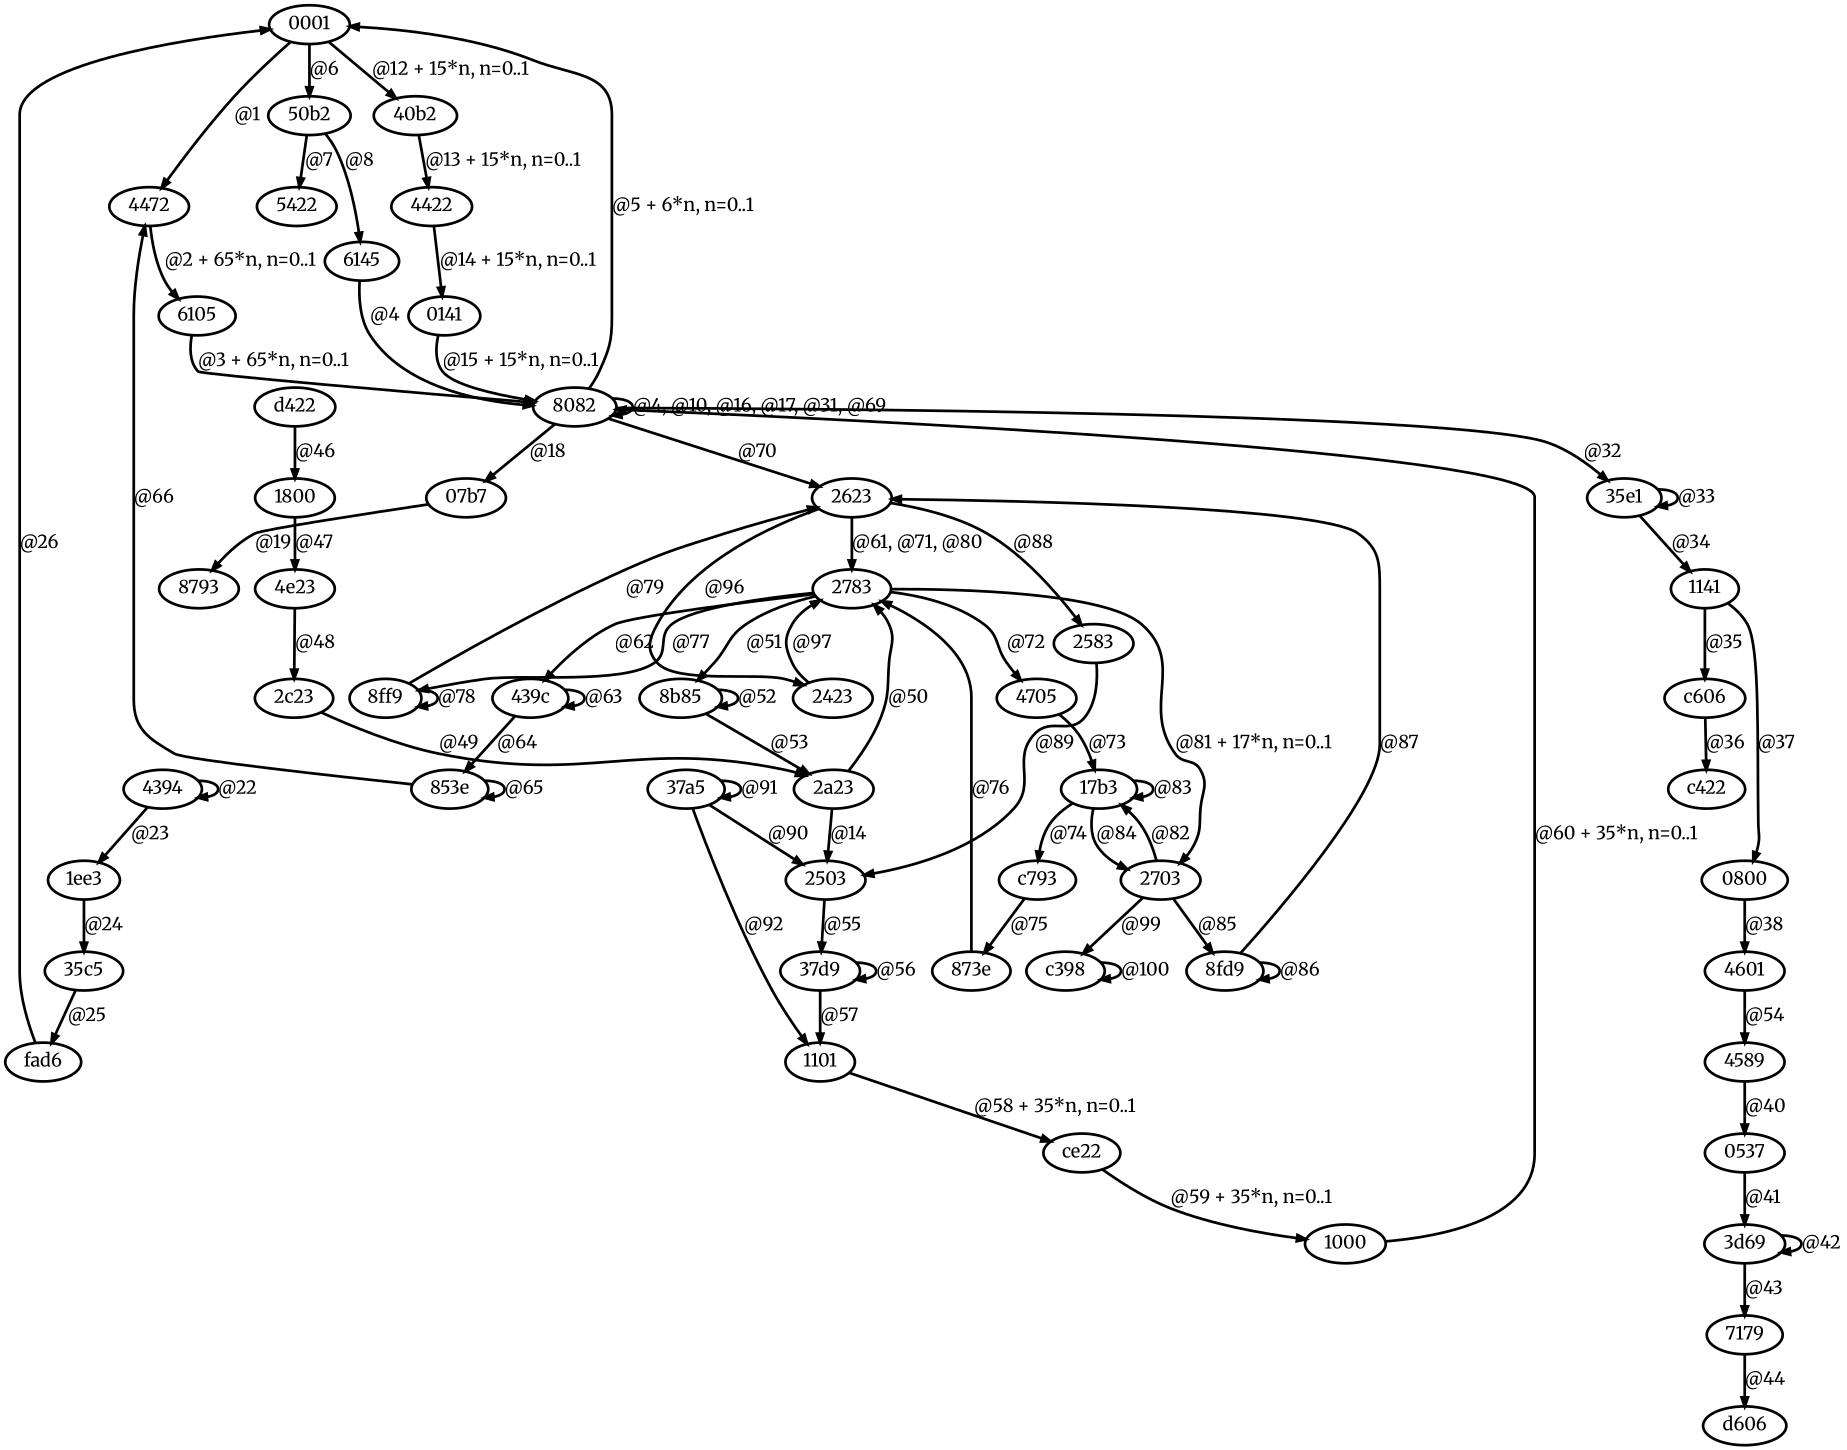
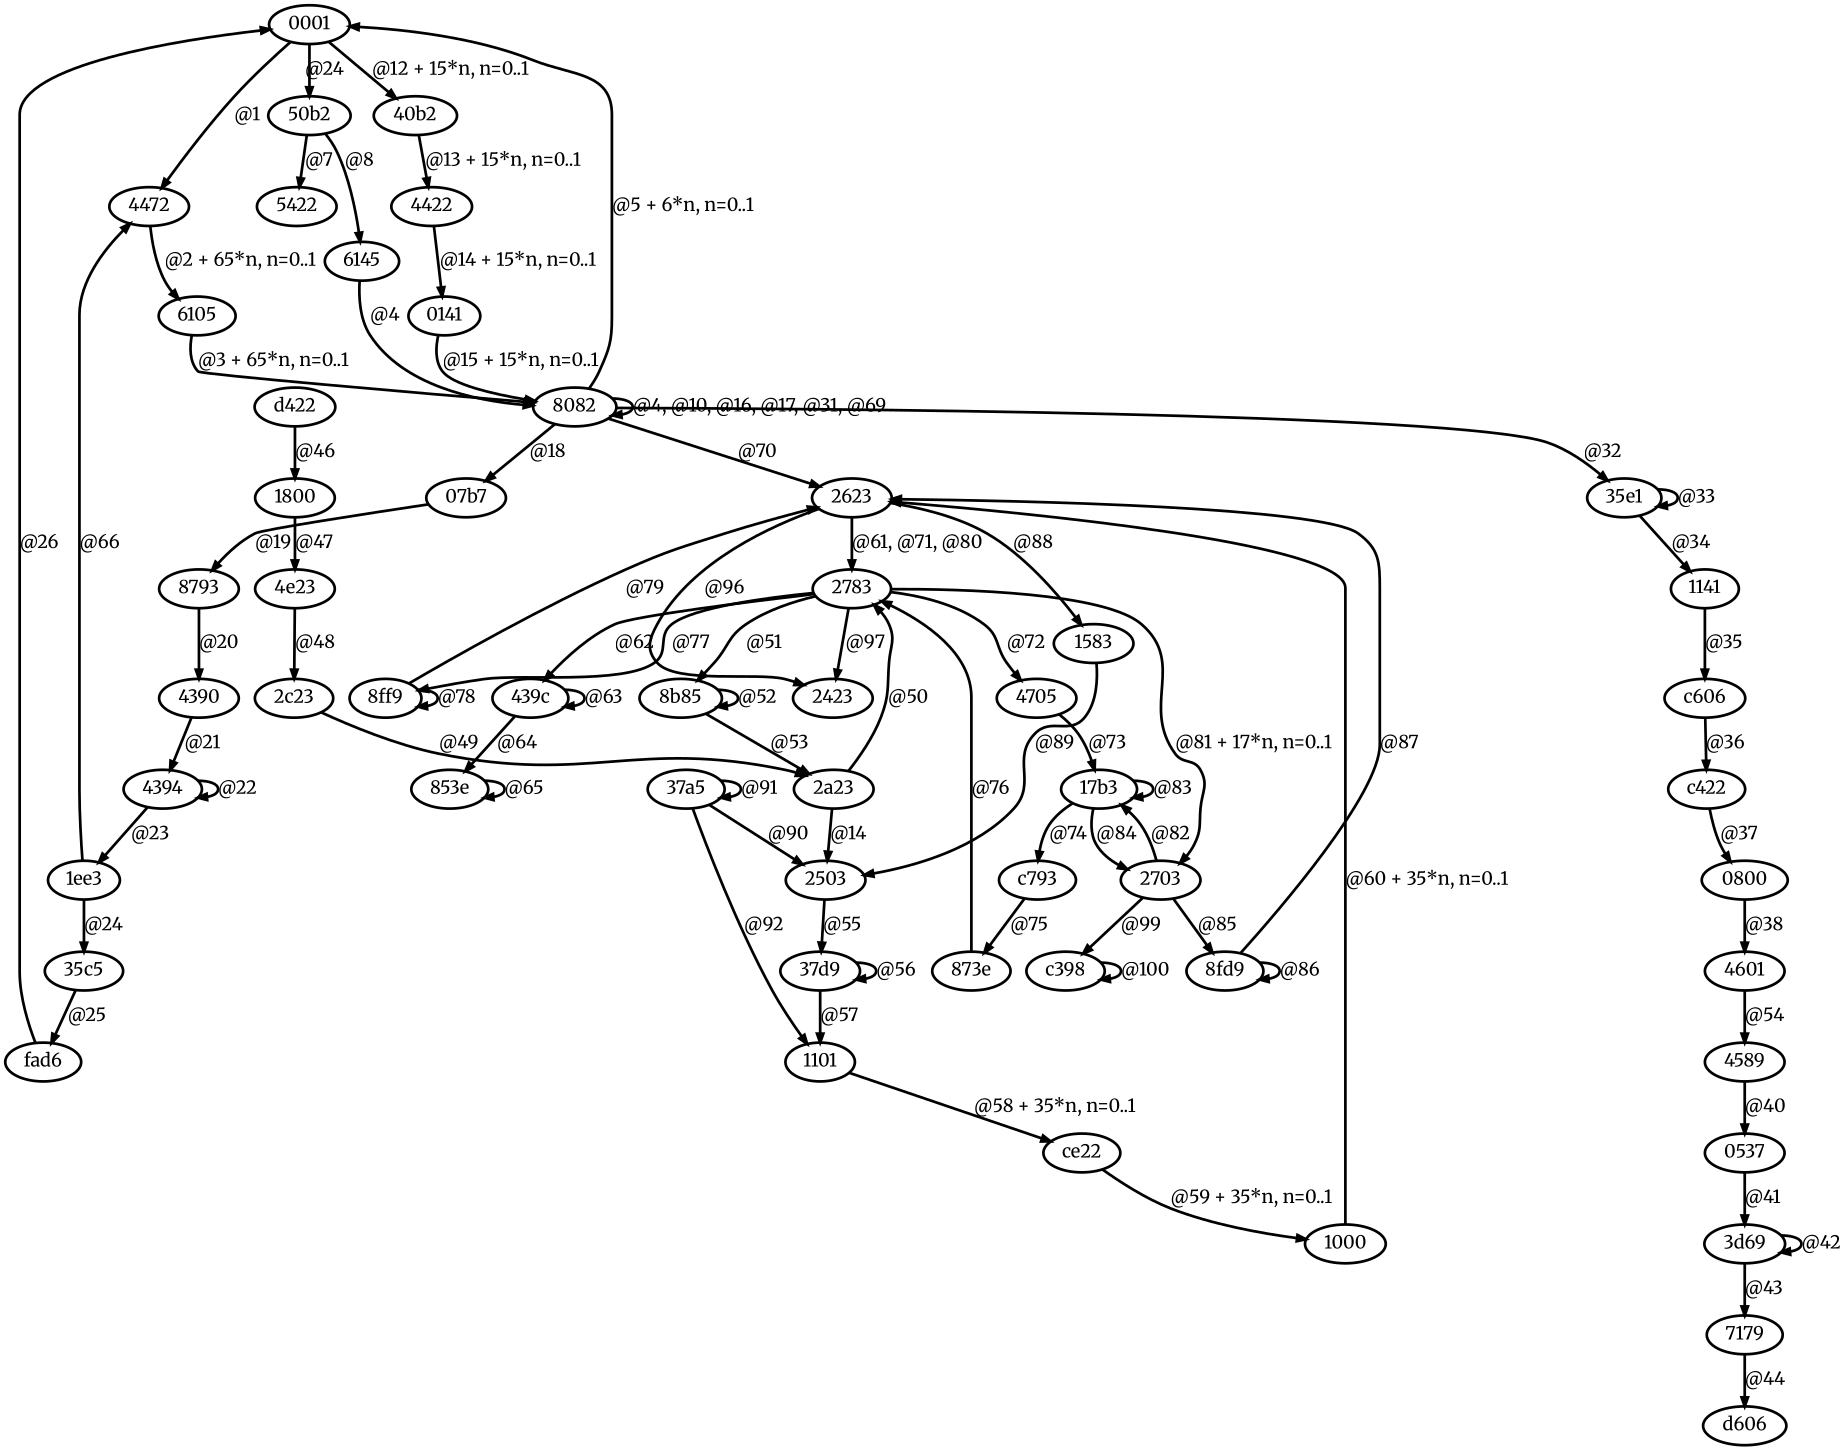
  digraph {
    fontname=Merriweather
    node [fontname=Merriweather fontsize=20 penwidth=3 shape=oval style=rounded]
    edge [arrowsize=1 color=black fontname=Merriweather fontsize=20 penwidth=3 style=bold]
    0001
    4472
    "50b2"
    "40b2"
    6105
    5422
    6145
    4422
    8082
    "07b7"
    "35e1"
    2623
    8793
    1141
    2783
-   2583
+   2583 [label=1583]
    2423
    0141
+   4390
    4394
    "1ee3"
    "35c5"
    fad6
    c606
    c422
    0800
    4601
    4589
    0537
    "3d69"
    7179
    d606
    d422
    1800
    n35 [label="4e23"]
    "2c23"
    "2a23"
    2503
    "8b85"
    "439c"
    4705
    "8ff9"
    2703
    "37d9"
    "853e"
    "17b3"
    "8fd9"
    c398
    1101
    "37a5"
    ce22
    1000
    c793
    "873e"
    0001 -> 4472 [label="@1"]
-   0001 -> "50b2" [label="@6"]
+   0001 -> "50b2" [label="@24"]
    0001 -> "40b2" [label="@12 + 15*n, n=0..1"]
    4472 -> 6105 [label="@2 + 65*n, n=0..1"]
    "50b2" -> 5422 [label="@7"]
    "50b2" -> 6145 [label="@8"]
    "40b2" -> 4422 [label="@13 + 15*n, n=0..1"]
    6105 -> 8082 [label="@3 + 65*n, n=0..1"]
    6145 -> 8082 [label="@4"]
    4422 -> 0141 [label="@14 + 15*n, n=0..1"]
    8082 -> 0001 [label="@5 + 6*n, n=0..1"]
    8082 -> 8082 [label="@4, @10, @16, @17, @31, @69"]
    8082 -> "07b7" [label="@18"]
    8082 -> "35e1" [label="@32"]
    8082 -> 2623 [label="@70"]
    "07b7" -> 8793 [label="@19"]
    "35e1" -> "35e1" [label="@33"]
    "35e1" -> 1141 [label="@34"]
    2623 -> 2783 [label="@61, @71, @80"]
    2623 -> 2583 [label="@88"]
    2623 -> 2423 [label="@96"]
+   8793 -> 4390 [label="@20"]
    1141 -> c606 [label="@35"]
    2783 -> "8b85" [label="@51"]
    2783 -> "439c" [label="@62"]
    2783 -> 4705 [label="@72"]
    2783 -> "8ff9" [label="@77"]
    2783 -> 2703 [label="@81 + 17*n, n=0..1"]
    2583 -> 2503 [label="@89"]
-   2423 -> 2783 [label="@97"]
+   2783 -> 2423 [label="@97"]
    0141 -> 8082 [label="@15 + 15*n, n=0..1"]
+   4390 -> 4394 [label="@21"]
    4394 -> 4394 [label="@22"]
    4394 -> "1ee3" [label="@23"]
    "1ee3" -> "35c5" [label="@24"]
    "35c5" -> fad6 [label="@25"]
    fad6 -> 0001 [label="@26"]
    c606 -> c422 [label="@36"]
-   1141 -> 0800 [label="@37"]
+   c422 -> 0800 [label="@37"]
    0800 -> 4601 [label="@38"]
    4601 -> 4589 [label="@54"]
    4589 -> 0537 [label="@40"]
    0537 -> "3d69" [label="@41"]
    "3d69" -> "3d69" [label="@42"]
    "3d69" -> 7179 [label="@43"]
    7179 -> d606 [label="@44"]
    d422 -> 1800 [label="@46"]
    1800 -> n35 [label="@47"]
    n35 -> "2c23" [label="@48"]
    "2c23" -> "2a23" [label="@49"]
    "2a23" -> 2783 [label="@50"]
    "2a23" -> 2503 [label="@14"]
    2503 -> "37d9" [label="@55"]
    "8b85" -> "2a23" [label="@53"]
    "8b85" -> "8b85" [label="@52"]
    "439c" -> "439c" [label="@63"]
    "439c" -> "853e" [label="@64"]
    4705 -> "17b3" [label="@73"]
    "8ff9" -> 2623 [label="@79"]
    "8ff9" -> "8ff9" [label="@78"]
    2703 -> "17b3" [label="@82"]
    2703 -> "8fd9" [label="@85"]
    2703 -> c398 [label="@99"]
    "37d9" -> "37d9" [label="@56"]
    "37d9" -> 1101 [label="@57"]
-   "853e" -> 4472 [label="@66"]
+   "1ee3" -> 4472 [label="@66"]
    "853e" -> "853e" [label="@65"]
    "17b3" -> 2703 [label="@84"]
    "17b3" -> "17b3" [label="@83"]
    "17b3" -> c793 [label="@74"]
    "8fd9" -> 2623 [label="@87"]
    "8fd9" -> "8fd9" [label="@86"]
    c398 -> c398 [label="@100"]
    1101 -> ce22 [label="@58 + 35*n, n=0..1"]
    "37a5" -> 2503 [label="@90"]
    "37a5" -> 1101 [label="@92"]
    "37a5" -> "37a5" [label="@91"]
    ce22 -> 1000 [label="@59 + 35*n, n=0..1"]
-   1000 -> 8082 [label="@60 + 35*n, n=0..1"]
+   1000 -> 2623 [label="@60 + 35*n, n=0..1"]
    c793 -> "873e" [label="@75"]
    "873e" -> 2783 [label="@76"]
  }
